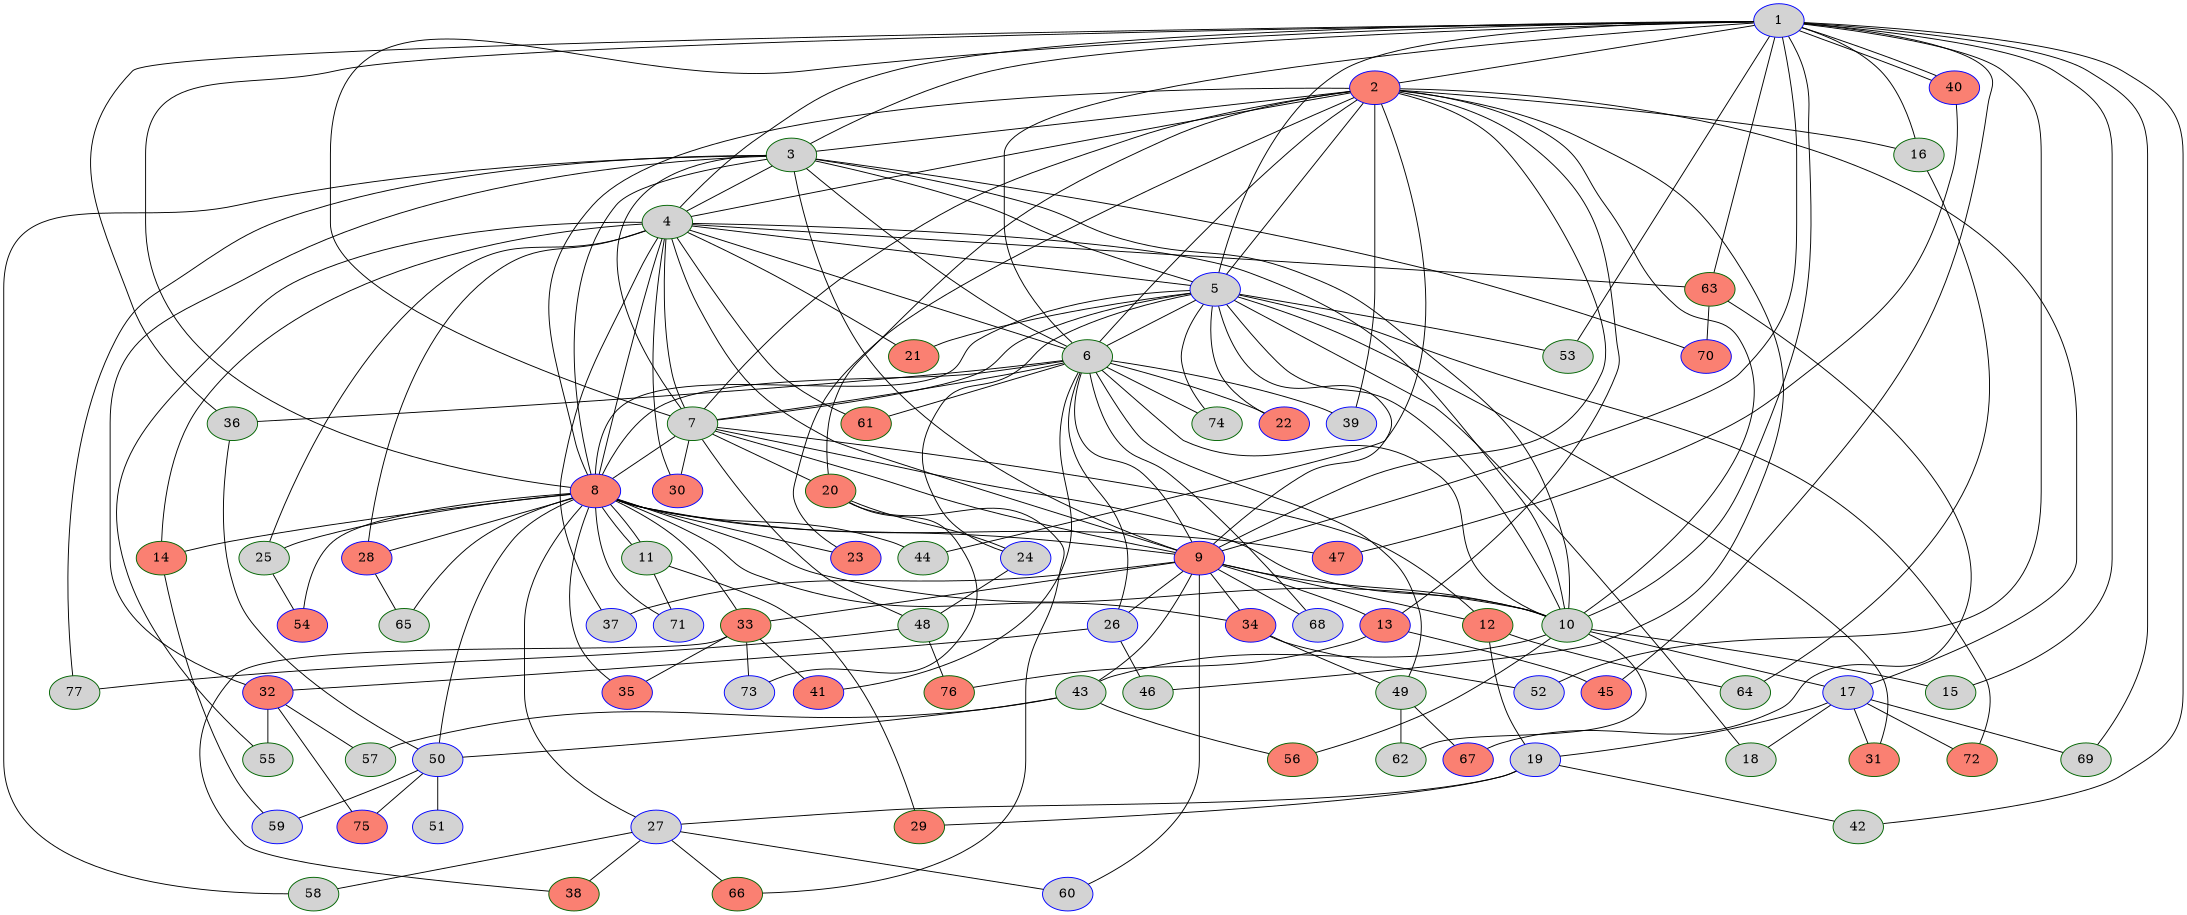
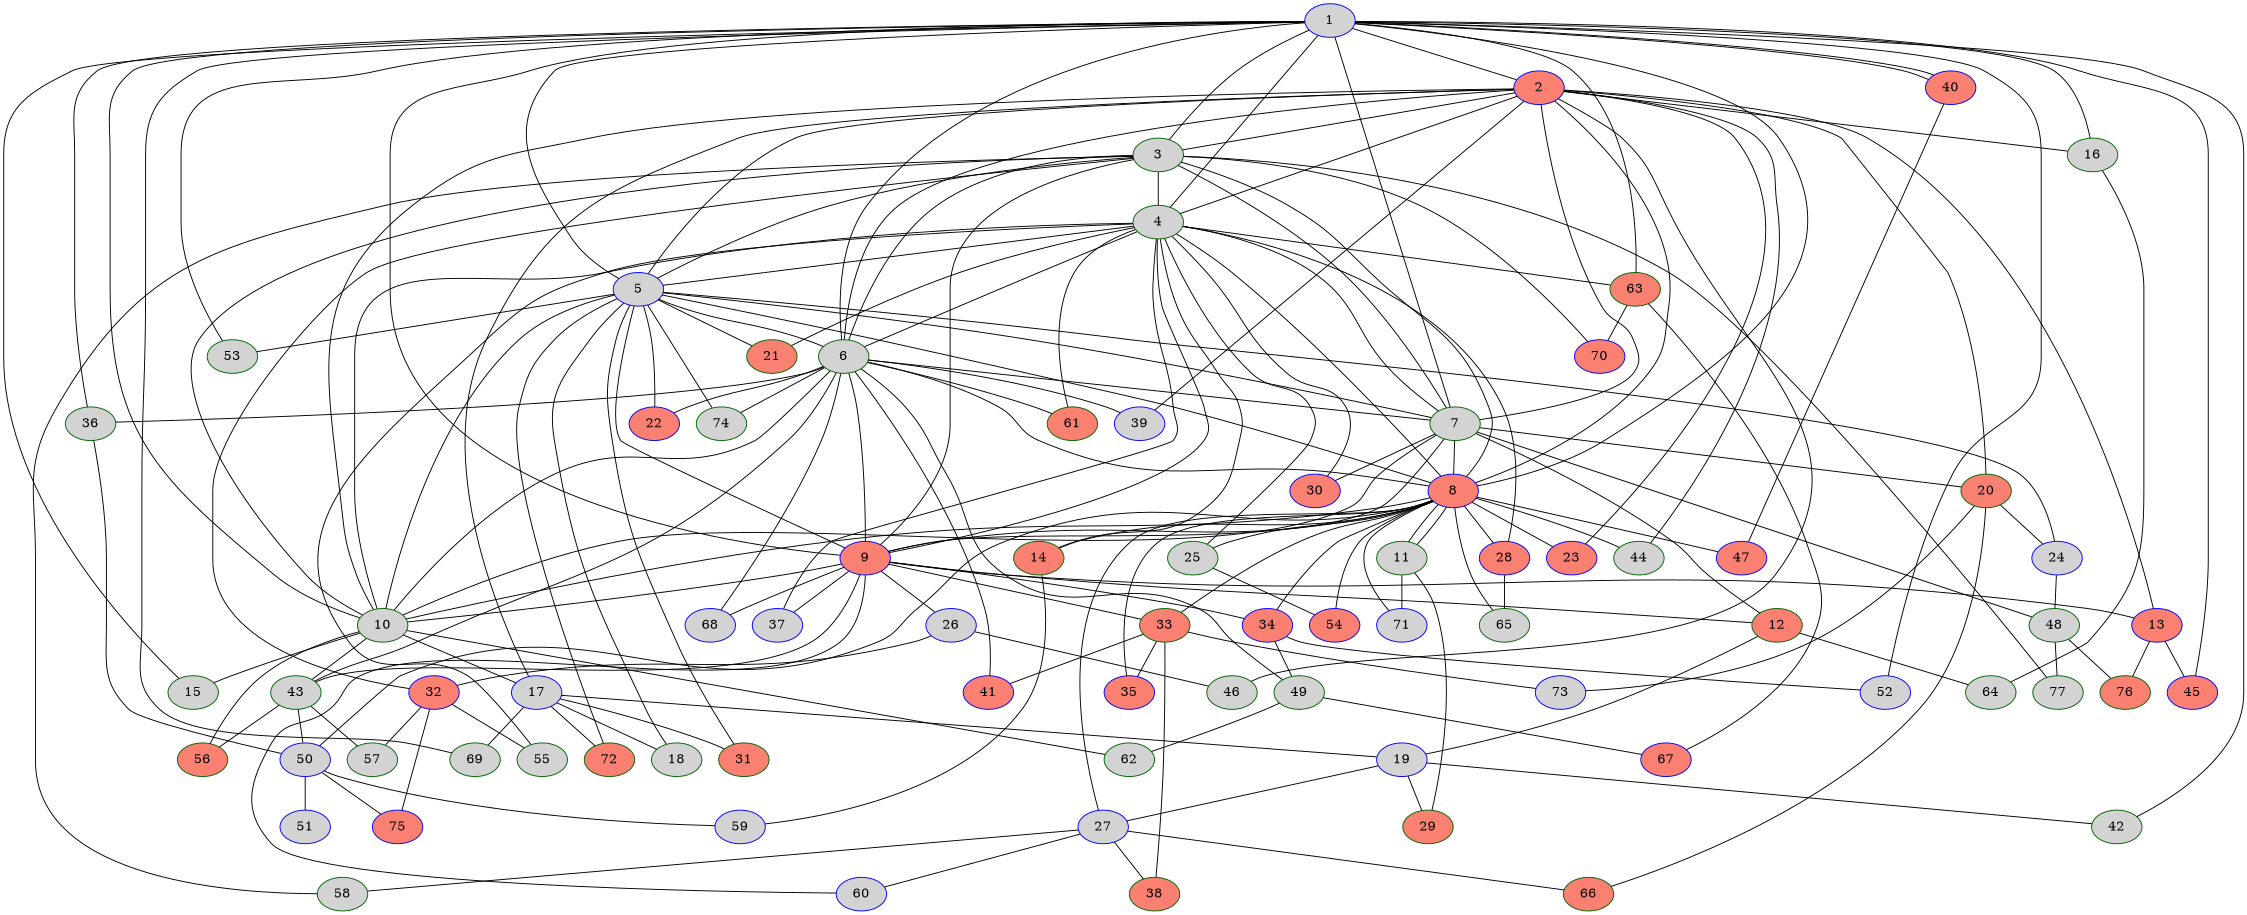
  graph {
    node [color=darkgreen fillcolor=lightgrey style=filled]
    1 [color=blue]
    2 [color=blue fillcolor=salmon]
    3
    4
    5 [color=blue]
    6
    7
    8 [color=blue fillcolor=salmon]
    9 [color=blue fillcolor=salmon]
    10
    15
    16
    36
    40 [color=blue fillcolor=salmon]
    42
    45 [color=blue fillcolor=salmon]
    52 [color=blue]
    53
    63 [fillcolor=salmon]
    69
    13 [color=blue fillcolor=salmon]
    17 [color=blue]
    20 [fillcolor=salmon]
    23 [color=blue fillcolor=salmon]
    39 [color=blue]
    44
    46
    32 [color=blue fillcolor=salmon]
    58
    70 [color=blue fillcolor=salmon]
    77
    14 [fillcolor=salmon]
    21 [fillcolor=salmon]
    25
    28 [color=blue fillcolor=salmon]
    30 [color=blue fillcolor=salmon]
    37 [color=blue]
    55
    61 [fillcolor=salmon]
    18
    22 [color=blue fillcolor=salmon]
    24 [color=blue]
    31 [fillcolor=salmon]
    72 [fillcolor=salmon]
    74
    26 [color=blue]
    41 [color=blue fillcolor=salmon]
    49
    68 [color=blue]
    12 [fillcolor=salmon]
    48
    11
    27 [color=blue]
    33 [fillcolor=salmon]
    34 [color=blue fillcolor=salmon]
    35 [color=blue fillcolor=salmon]
    47 [color=blue fillcolor=salmon]
    50 [color=blue]
    54 [color=blue fillcolor=salmon]
    65
    71 [color=blue]
    43
    60 [color=blue]
    56 [fillcolor=salmon]
    62
    64
    67 [color=blue fillcolor=salmon]
    76 [fillcolor=salmon]
    19 [color=blue]
    66 [fillcolor=salmon]
    73 [color=blue]
    57
    75 [color=blue fillcolor=salmon]
    59 [color=blue]
    29 [fillcolor=salmon]
    38 [fillcolor=salmon]
    51 [color=blue]
    1 -- 2
    1 -- 3
    1 -- 4
    1 -- 5
    1 -- 6
    1 -- 7
    1 -- 8
    1 -- 9
    1 -- 10
    1 -- 15
    1 -- 16
    1 -- 36
    1 -- 40
    1 -- 40
    1 -- 42
    1 -- 45
    1 -- 52
    1 -- 53
    1 -- 63
    1 -- 69
    2 -- 3
    2 -- 4
    2 -- 5
    2 -- 6
    2 -- 7
    2 -- 8
-   2 -- 9
    2 -- 10
    2 -- 16
    2 -- 13
    2 -- 17
    2 -- 20
    2 -- 23
    2 -- 39
    2 -- 44
    2 -- 46
    3 -- 4
    3 -- 5
    3 -- 6
    3 -- 7
    3 -- 8
    3 -- 9
    3 -- 10
    3 -- 32
    3 -- 58
    3 -- 70
    3 -- 77
    4 -- 5
    4 -- 6
    4 -- 7
    4 -- 8
    4 -- 9
    4 -- 10
    4 -- 63
    4 -- 14
    4 -- 21
    4 -- 25
    4 -- 28
    4 -- 30
    4 -- 37
    4 -- 55
    4 -- 61
    5 -- 6
    5 -- 7
    5 -- 8
    5 -- 9
    5 -- 10
    5 -- 53
    5 -- 21
    5 -- 18
    5 -- 22
    5 -- 24
    5 -- 31
    5 -- 72
    5 -- 74
    6 -- 7
    6 -- 8
    6 -- 9
    6 -- 10
    6 -- 36
    6 -- 39
    6 -- 61
    6 -- 22
    6 -- 74
-   6 -- 26
+   6 -- 43
    6 -- 41
    6 -- 49
    6 -- 68
    7 -- 8
    7 -- 9
    7 -- 10
    7 -- 20
    7 -- 30
    7 -- 12
    7 -- 48
    8 -- 9
    8 -- 10
    8 -- 23
    8 -- 44
    8 -- 14
    8 -- 25
    8 -- 28
    8 -- 11
    8 -- 11
    8 -- 27
    8 -- 33
    8 -- 34
    8 -- 35
    8 -- 47
    8 -- 50
    8 -- 54
    8 -- 65
    8 -- 71
    9 -- 10
    9 -- 13
    9 -- 37
    9 -- 26
    9 -- 68
    9 -- 12
    9 -- 33
    9 -- 34
    9 -- 43
    9 -- 60
    10 -- 15
    10 -- 17
    10 -- 43
    10 -- 56
    10 -- 62
    16 -- 64
    36 -- 50
    40 -- 47
    63 -- 70
    63 -- 67
    13 -- 45
    13 -- 76
    17 -- 69
    17 -- 18
    17 -- 31
    17 -- 72
    17 -- 19
    20 -- 24
    20 -- 66
    20 -- 73
    32 -- 55
    32 -- 57
    32 -- 75
    14 -- 59
    25 -- 54
    28 -- 65
    24 -- 48
    26 -- 46
    26 -- 32
    49 -- 62
    49 -- 67
    12 -- 64
    12 -- 19
    48 -- 77
    48 -- 76
    11 -- 71
    11 -- 29
    27 -- 58
    27 -- 60
    27 -- 66
    27 -- 38
    33 -- 41
    33 -- 35
    33 -- 73
    33 -- 38
    34 -- 52
    34 -- 49
    50 -- 75
    50 -- 59
    50 -- 51
    43 -- 50
    43 -- 56
    43 -- 57
    19 -- 42
    19 -- 27
    19 -- 29
  }
